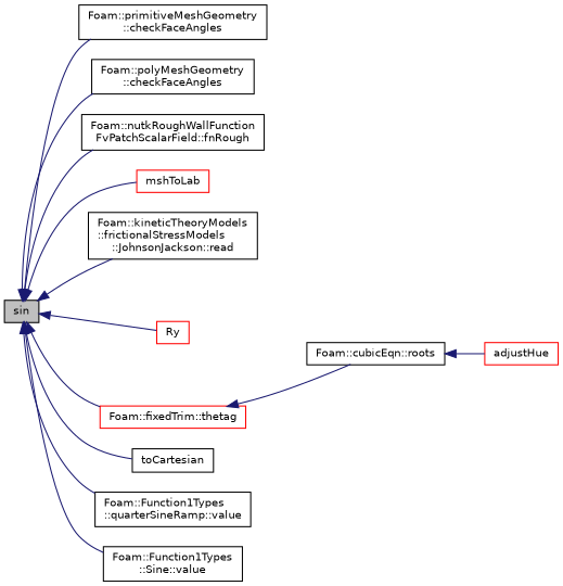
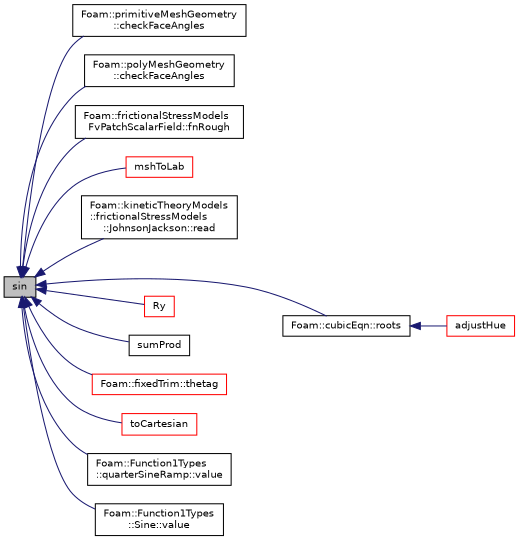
  digraph {
    rankdir=LR
    node [color=black fontname=Helvetica fontsize=10 shape=record]
    edge [color=midnightblue dir=back fontname=Helvetica fontsize=10 labelfontname=Helvetica labelfontsize=10 style=solid]
    n1 [fillcolor=grey75 fontcolor=black height=0.2 label=sin style=filled width=0.4]
    n2 [height=0.2 label="Foam::primitiveMeshGeometry\l::checkFaceAngles" width=0.4]
    n3 [height=0.2 label="Foam::polyMeshGeometry\l::checkFaceAngles" width=0.4]
-   n4 [height=0.2 label="Foam::nutkRoughWallFunction\lFvPatchScalarField::fnRough" width=0.4]
+   n4 [height=0.2 label="Foam::frictionalStressModels\lFvPatchScalarField::fnRough" width=0.4]
    n5 [color=red height=0.2 label=mshToLab width=0.4]
    n6 [height=0.2 label="Foam::kineticTheoryModels\l::frictionalStressModels\l::JohnsonJackson::read" width=0.4]
    n7 [height=0.2 label="Foam::cubicEqn::roots" width=0.4]
    n8 [color=red height=0.2 label=Ry width=0.4]
+   n9 [height=0.2 label=sumProd width=0.4]
    n10 [color=red height=0.2 label="Foam::fixedTrim::thetag" width=0.4]
-   n11 [height=0.2 label=toCartesian width=0.4]
+   n11 [color=red height=0.2 label=toCartesian width=0.4]
    n12 [height=0.2 label="Foam::Function1Types\l::quarterSineRamp::value" width=0.4]
    n13 [height=0.2 label="Foam::Function1Types\l::Sine::value" width=0.4]
    n14 [color=red height=0.2 label=adjustHue width=0.4]
    n1 -> n2
    n1 -> n3
    n1 -> n4
    n1 -> n5
    n1 -> n6
-   n10 -> n7
+   n1 -> n7
    n1 -> n8
+   n1 -> n9
    n1 -> n10
    n1 -> n11
    n1 -> n12
    n1 -> n13
    n7 -> n14
  }
